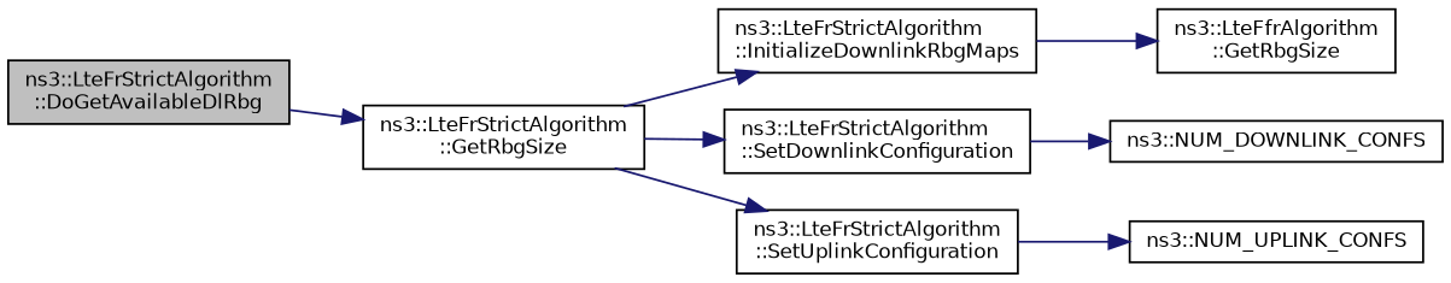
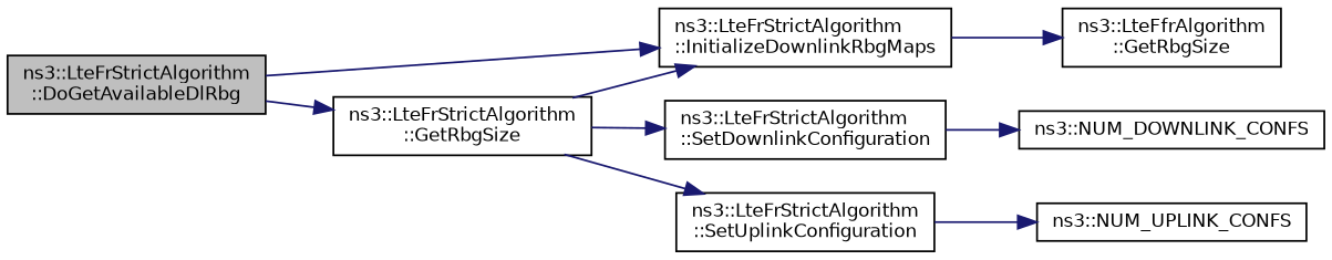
  digraph {
    rankdir=LR
    node [color=black fillcolor=white fontname=Helvetica fontsize=10 shape=record style=filled]
    edge [color=midnightblue fontname=Helvetica fontsize=10 labelfontname=Helvetica labelfontsize=10 style=solid]
    n1 [fillcolor=grey75 fontcolor=black height=0.2 label="ns3::LteFrStrictAlgorithm\l::DoGetAvailableDlRbg" width=0.4]
    n2 [height=0.2 label="ns3::LteFrStrictAlgorithm\l::GetRbgSize" width=0.4]
    n3 [height=0.2 label="ns3::LteFrStrictAlgorithm\l::InitializeDownlinkRbgMaps" width=0.4]
    n4 [height=0.2 label="ns3::LteFrStrictAlgorithm\l::SetDownlinkConfiguration" width=0.4]
    n5 [height=0.2 label="ns3::LteFrStrictAlgorithm\l::SetUplinkConfiguration" width=0.4]
    n6 [height=0.2 label="ns3::LteFfrAlgorithm\l::GetRbgSize" width=0.4]
    n7 [height=0.2 label="ns3::NUM_DOWNLINK_CONFS" width=0.4]
    n8 [height=0.2 label="ns3::NUM_UPLINK_CONFS" width=0.4]
    n1 -> n2
+   n1 -> n3
    n2 -> n3
    n2 -> n4
    n2 -> n5
    n3 -> n6
    n4 -> n7
    n5 -> n8
  }
